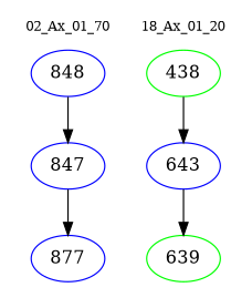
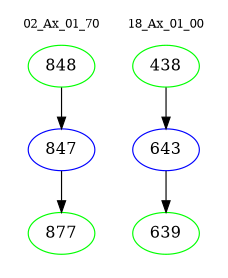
  digraph {
    fontname="DejaVu Serif"
    node [color=green fontname="DejaVu Serif"]
    edge [color=black fontname="DejaVu Serif"]
-   n1 [color=blue label=848]
+   n1 [label=848]
    n2 [color=blue label=847]
-   n3 [color=blue label=877]
+   n3 [label=877]
    n4 [label=438]
    n5 [color=blue label=643]
    n6 [label=639]
    subgraph cluster_1 {
      color=white
      fontsize=10
      label="02_Ax_01_70"
      n1
      n2
      n3
    }
    subgraph cluster_2 {
      color=white
      fontsize=10
-     label="18_Ax_01_20"
+     label="18_Ax_01_00"
      n4
      n5
      n6
    }
    n1 -> n2
    n2 -> n3
    n4 -> n5
    n5 -> n6
  }
